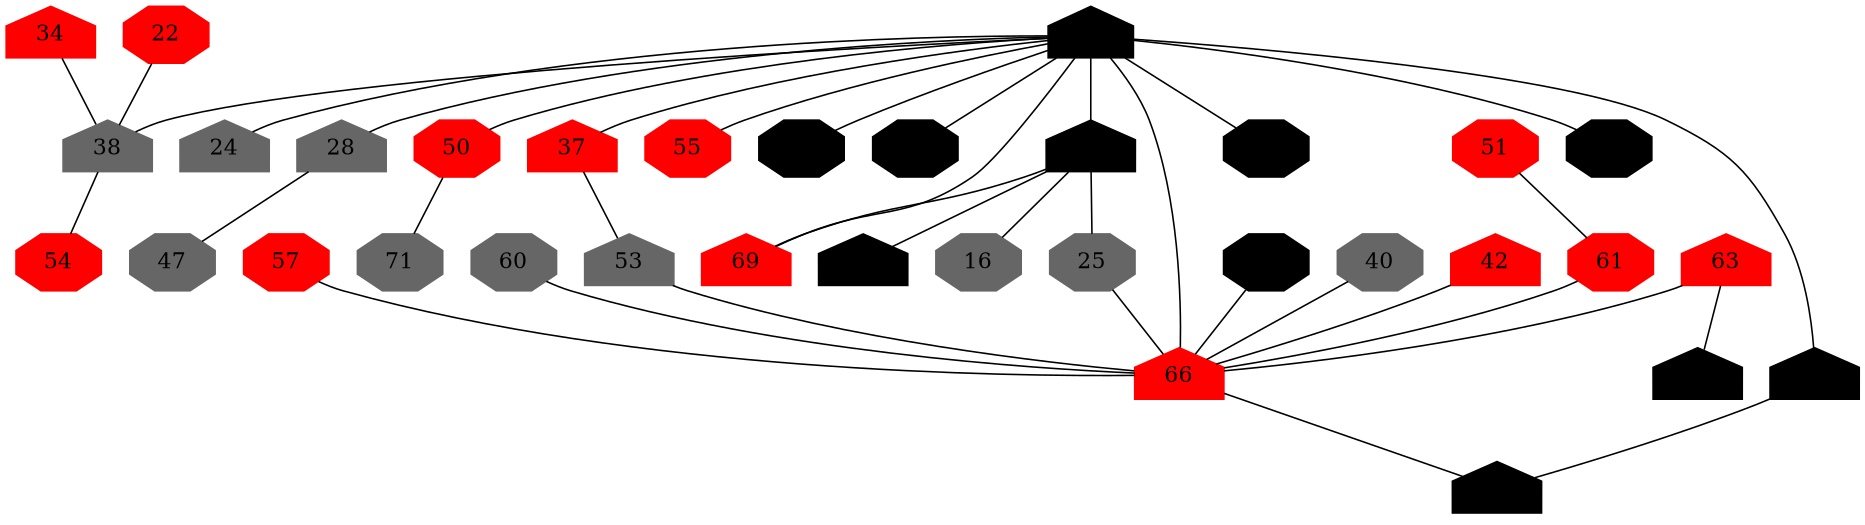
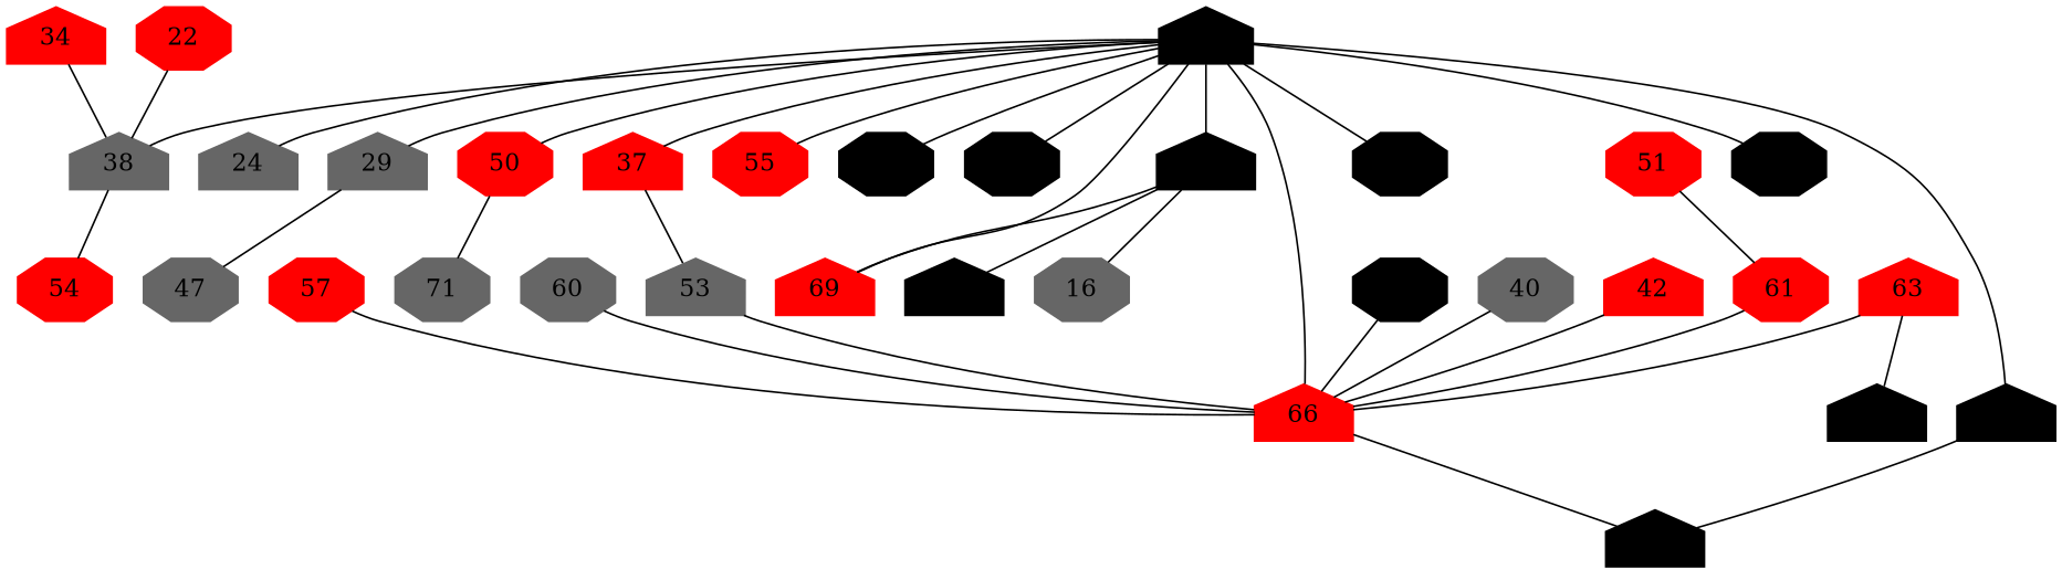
  graph {
    node [color=red shape=octagon style=filled]
    4 [color=black shape=house super="+1"]
    13 [color=black shape=house super="+11"]
    23 [color=black]
    24 [color=gray40 shape=house]
-   28 [color=gray40 shape=house]
+   28 [color=gray40 shape=house label=29]
    37 [shape=house super="+14"]
    38 [color=gray40 shape=house super="+30+2"]
    50
    55
    58 [color=black]
    62 [color=black]
    65 [color=black shape=house super="+43+49"]
    66 [shape=house super="+59+29+48+35"]
    69 [shape=house super="+52"]
    70 [color=black super="+10"]
    16 [color=gray40]
-   25 [color=gray40]
    56 [color=black shape=house]
    47 [color=gray40 super="+39"]
    53 [color=gray40 shape=house super="+40"]
    54 [super="+46"]
    71 [color=gray40]
    67 [color=black shape=house]
    21 [color=black]
    22 [super="+9"]
    34 [shape=house]
    n27 [color=gray40 label=40]
    42 [shape=house super="+18"]
    51 [super="+45"]
    61 [super="+20+44"]
    57
    60 [color=gray40]
    63 [shape=house]
    68 [color=black shape=house]
    4 -- 13 [weight=2]
    4 -- 23
    4 -- 24
    4 -- 28
    4 -- 37 [weight=2]
    4 -- 38 [weight=3]
    4 -- 50
    4 -- 55
    4 -- 58
    4 -- 62
    4 -- 65
    4 -- 66 [weight=8]
    4 -- 69
    4 -- 70
    13 -- 69 [weight=2]
    13 -- 16
-   13 -- 25
    13 -- 56
    28 -- 47
    37 -- 53
    38 -- 54
    50 -- 71
    65 -- 67
    66 -- 67
-   25 -- 66
    53 -- 66
    21 -- 66
    22 -- 38
    34 -- 38
    n27 -- 66
    42 -- 66
    51 -- 61
    61 -- 66
    57 -- 66
    60 -- 66
    63 -- 66
    63 -- 68
  }
